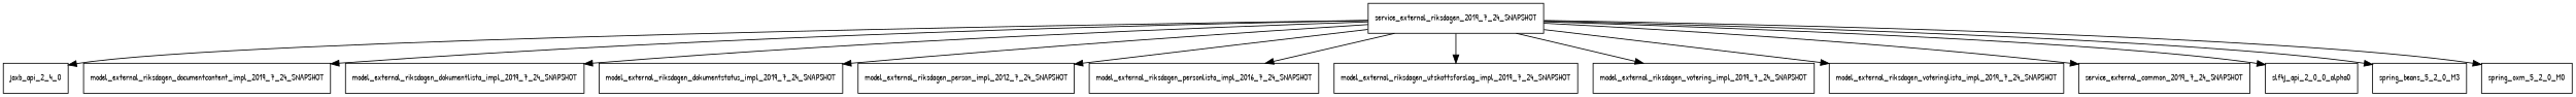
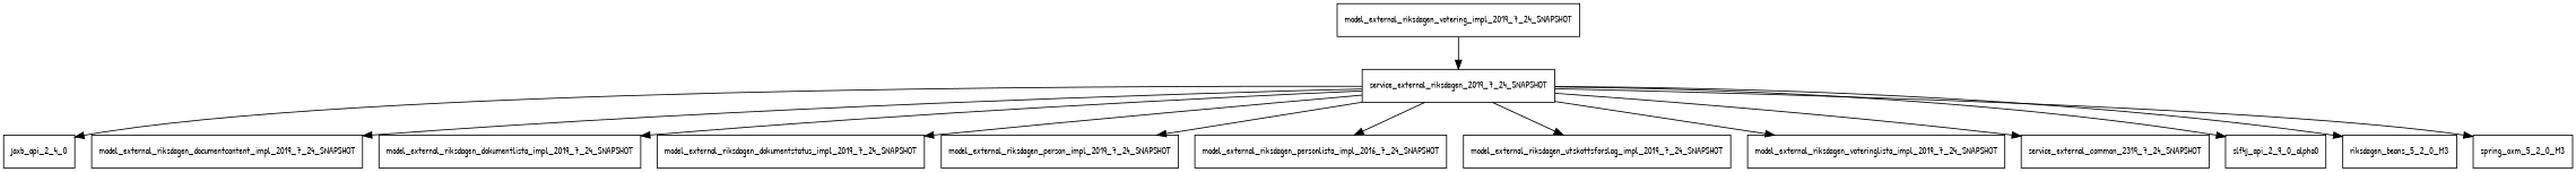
  digraph {
    fontname="Patrick Hand"
    node [fontname="Patrick Hand" fontsize=10.0 shape=box]
    edge [fontname="Patrick Hand"]
    service_external_riksdagen_2019_7_24_SNAPSHOT
    jaxb_api_2_4_0
    model_external_riksdagen_documentcontent_impl_2019_7_24_SNAPSHOT
    model_external_riksdagen_dokumentlista_impl_2019_7_24_SNAPSHOT
    model_external_riksdagen_dokumentstatus_impl_2019_7_24_SNAPSHOT
-   model_external_riksdagen_person_impl_2019_7_24_SNAPSHOT [label=model_external_riksdagen_person_impl_2012_7_24_SNAPSHOT]
+   model_external_riksdagen_person_impl_2019_7_24_SNAPSHOT
    n7 [label=model_external_riksdagen_personlista_impl_2016_7_24_SNAPSHOT]
    model_external_riksdagen_utskottsforslag_impl_2019_7_24_SNAPSHOT
    model_external_riksdagen_votering_impl_2019_7_24_SNAPSHOT
    model_external_riksdagen_voteringlista_impl_2019_7_24_SNAPSHOT
-   service_external_common_2019_7_24_SNAPSHOT
-   slf4j_api_2_0_0_alpha0
-   spring_beans_5_2_0_M3
-   spring_oxm_5_2_0_M3 [label=spring_oxm_5_2_0_M0]
+   service_external_common_2019_7_24_SNAPSHOT [label=service_external_common_2319_7_24_SNAPSHOT]
+   slf4j_api_2_0_0_alpha0 [label=slf4j_api_2_9_0_alpha0]
+   spring_beans_5_2_0_M3 [label=riksdagen_beans_5_2_0_M3]
+   spring_oxm_5_2_0_M3
    service_external_riksdagen_2019_7_24_SNAPSHOT -> jaxb_api_2_4_0
    service_external_riksdagen_2019_7_24_SNAPSHOT -> model_external_riksdagen_documentcontent_impl_2019_7_24_SNAPSHOT
    service_external_riksdagen_2019_7_24_SNAPSHOT -> model_external_riksdagen_dokumentlista_impl_2019_7_24_SNAPSHOT
    service_external_riksdagen_2019_7_24_SNAPSHOT -> model_external_riksdagen_dokumentstatus_impl_2019_7_24_SNAPSHOT
    service_external_riksdagen_2019_7_24_SNAPSHOT -> model_external_riksdagen_person_impl_2019_7_24_SNAPSHOT
    service_external_riksdagen_2019_7_24_SNAPSHOT -> n7
    service_external_riksdagen_2019_7_24_SNAPSHOT -> model_external_riksdagen_utskottsforslag_impl_2019_7_24_SNAPSHOT
-   service_external_riksdagen_2019_7_24_SNAPSHOT -> model_external_riksdagen_votering_impl_2019_7_24_SNAPSHOT
+   model_external_riksdagen_votering_impl_2019_7_24_SNAPSHOT -> service_external_riksdagen_2019_7_24_SNAPSHOT
    service_external_riksdagen_2019_7_24_SNAPSHOT -> model_external_riksdagen_voteringlista_impl_2019_7_24_SNAPSHOT
    service_external_riksdagen_2019_7_24_SNAPSHOT -> service_external_common_2019_7_24_SNAPSHOT
    service_external_riksdagen_2019_7_24_SNAPSHOT -> slf4j_api_2_0_0_alpha0
    service_external_riksdagen_2019_7_24_SNAPSHOT -> spring_beans_5_2_0_M3
    service_external_riksdagen_2019_7_24_SNAPSHOT -> spring_oxm_5_2_0_M3
  }
